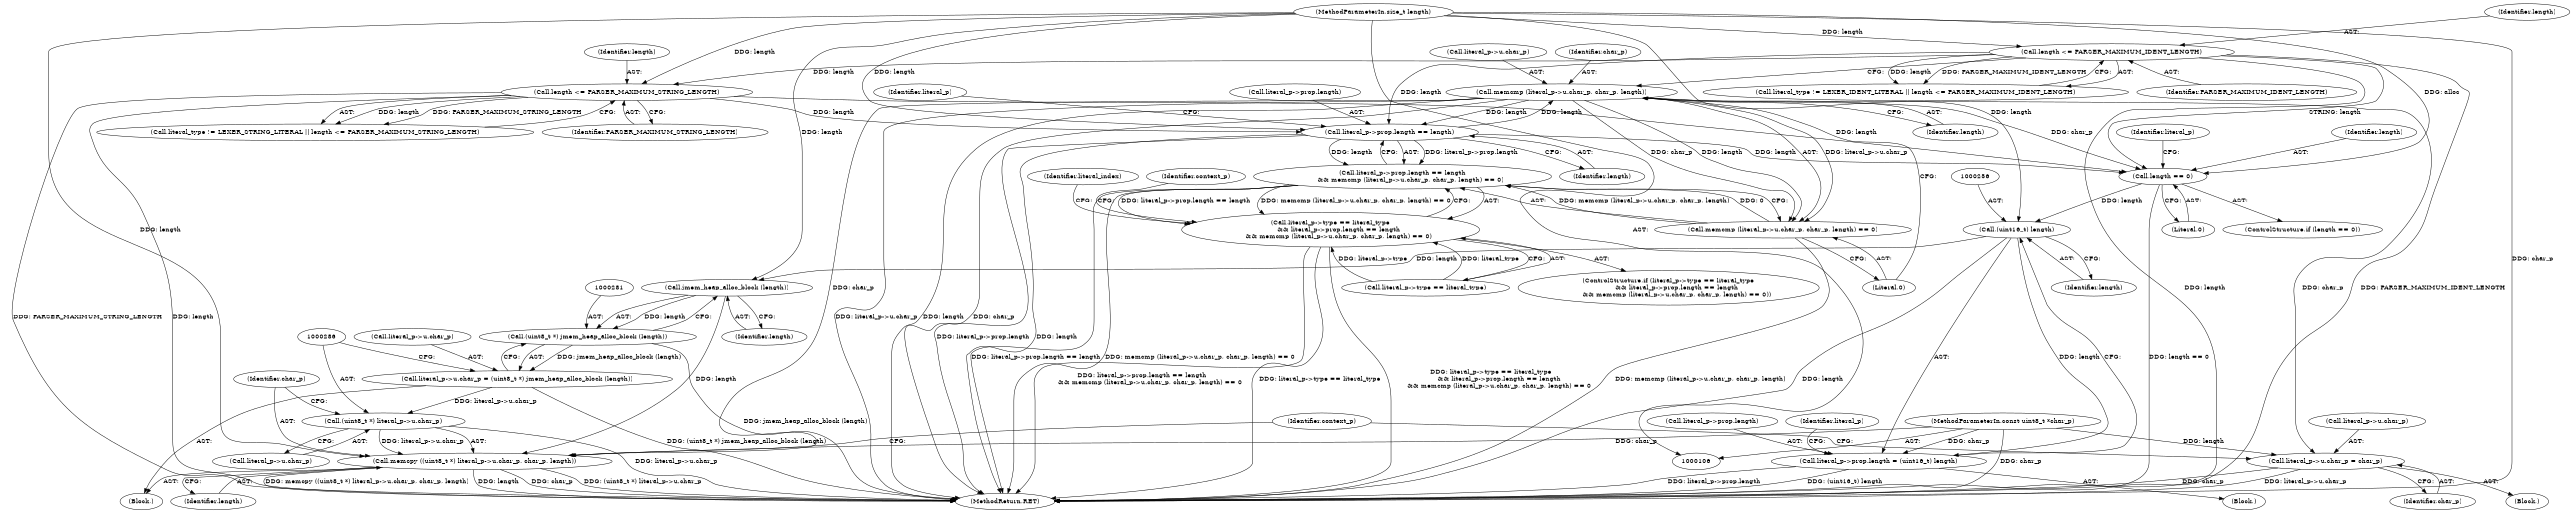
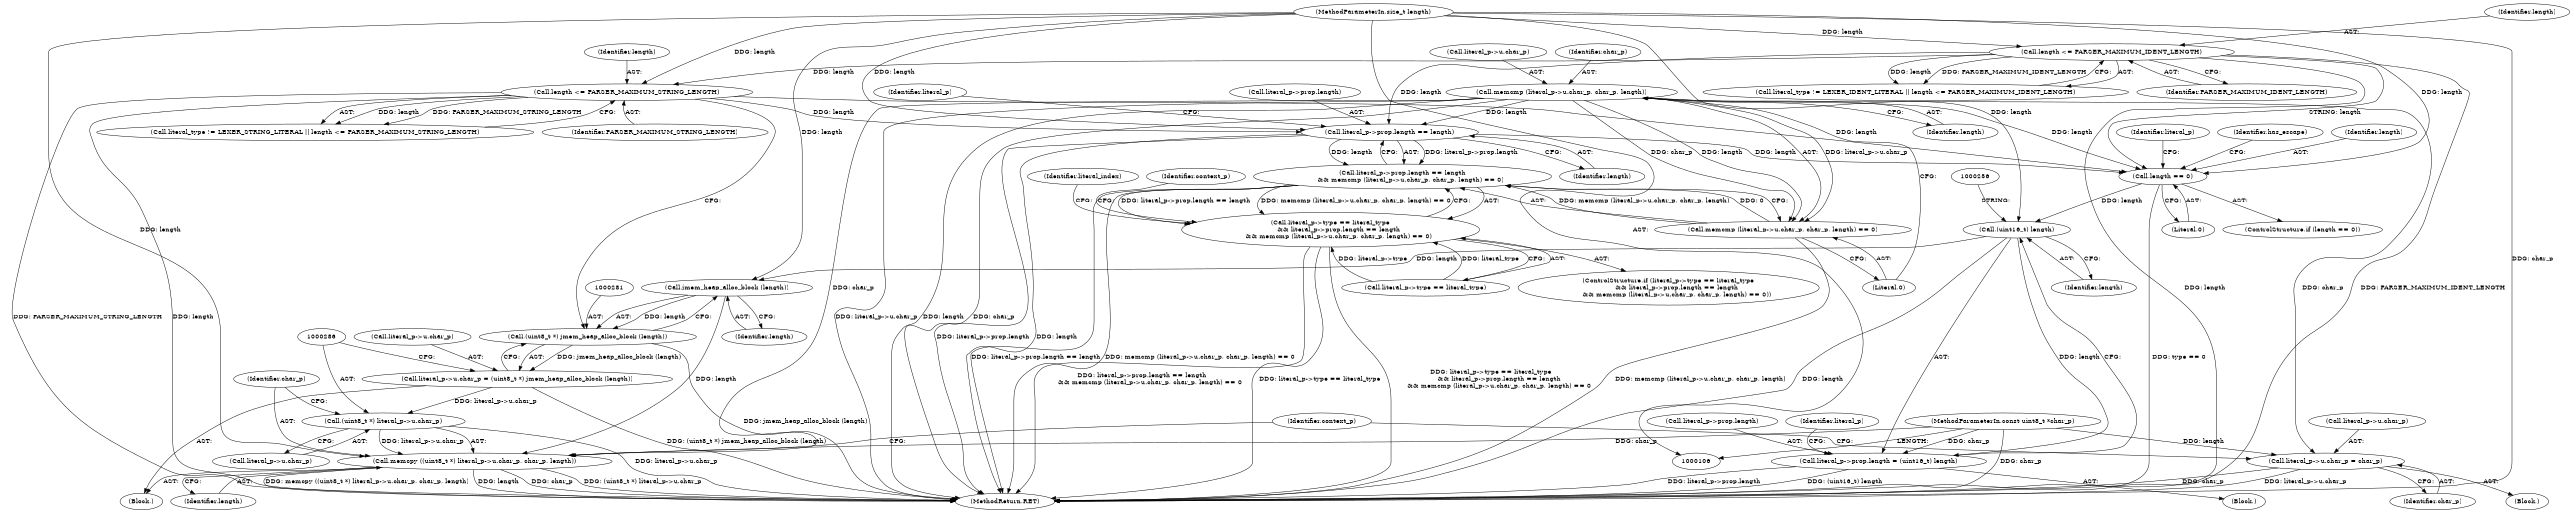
  digraph {
    n1 [label="(Call,memcmp (literal_p->u.char_p, char_p, length))"]
    n2 [label="(Call,literal_p->prop.length == length)"]
    n3 [label="(Call,memcmp (literal_p->u.char_p, char_p, length) == 0)"]
    n4 [label="(Call,length == 0)"]
    n5 [label="(Call,memcpy ((uint8_t *) literal_p->u.char_p, char_p, length))"]
    n6 [label="(Call,literal_p->u.char_p = char_p)"]
    n7 [label="(MethodReturn,RET)"]
    n8 [label="(Identifier,length)"]
    n9 [label="(Call,literal_p->prop.length == length\n        && memcmp (literal_p->u.char_p, char_p, length) == 0)"]
    n10 [label="(Identifier,length)"]
    n11 [label="(Literal,0)"]
    n12 [label="(Call,(uint16_t) length)"]
    n13 [label="(Literal,0)"]
    n14 [label="(ControlStructure,if (length == 0))"]
    n15 [label="(Block,)"]
    n16 [label="(Identifier,length)"]
    n17 [label="(Block,)"]
    n18 [label="(Identifier,char_p)"]
    n19 [label="(MethodParameterIn,const uint8_t *char_p)"]
    1000106
    n21 [label="(Call,literal_p->prop.length = (uint16_t) length)"]
    n22 [label="(Call,literal_p->type == literal_type\n        && literal_p->prop.length == length\n        && memcmp (literal_p->u.char_p, char_p, length) == 0)"]
    n23 [label="(Call,length <= PARSER_MAXIMUM_STRING_LENGTH)"]
    n24 [label="(Call,literal_type != LEXER_STRING_LITERAL || length <= PARSER_MAXIMUM_STRING_LENGTH)"]
    n25 [label="(Identifier,PARSER_MAXIMUM_STRING_LENGTH)"]
    n26 [label="(Call,length <= PARSER_MAXIMUM_IDENT_LENGTH)"]
    n27 [label="(Identifier,PARSER_MAXIMUM_IDENT_LENGTH)"]
    n28 [label="(Call,literal_type != LEXER_IDENT_LITERAL || length <= PARSER_MAXIMUM_IDENT_LENGTH)"]
    n29 [label="(MethodParameterIn,size_t length)"]
    n30 [label="(Call,jmem_heap_alloc_block (length))"]
    n31 [label="(Identifier,length)"]
    n32 [label="(Call,(uint8_t *) jmem_heap_alloc_block (length))"]
    n33 [label="(Identifier,length)"]
    n34 [label="(ControlStructure,if (literal_p->type == literal_type\n        && literal_p->prop.length == length\n        && memcmp (literal_p->u.char_p, char_p, length) == 0))"]
    n35 [label="(Call,literal_p->type == literal_type)"]
    n36 [label="(Block,)"]
    n37 [label="(Call,literal_p->u.char_p = (uint8_t *) jmem_heap_alloc_block (length))"]
    n38 [label="(Call,(uint8_t *) literal_p->u.char_p)"]
    n39 [label="(Call,literal_p->u.char_p)"]
    n40 [label="(Identifier,literal_p)"]
    n41 [label="(Identifier,char_p)"]
    n42 [label="(Identifier,context_p)"]
    n43 [label="(Call,literal_p->prop.length)"]
    n44 [label="(Identifier,literal_p)"]
    n45 [label="(Identifier,char_p)"]
    n46 [label="(Call,literal_p->u.char_p)"]
    n47 [label="(Identifier,context_p)"]
+   n48 [label="(Identifier,has_escape)"]
    n49 [label="(Identifier,length)"]
    n50 [label="(Call,literal_p->u.char_p)"]
    n51 [label="(Identifier,length)"]
    n52 [label="(Call,literal_p->prop.length)"]
    n53 [label="(Call,literal_p->u.char_p)"]
    n54 [label="(Identifier,literal_index)"]
    n55 [label="(Identifier,literal_p)"]
    n56 [label="(Identifier,length)"]
    1000256
    1000281
    1000286
    n1 -> n2 [label="DDG: length"]
    n1 -> n3 [label="AST: "]
    n1 -> n3 [label="DDG: literal_p->u.char_p"]
    n1 -> n3 [label="DDG: char_p"]
    n1 -> n3 [label="DDG: length"]
-   n1 -> n4 [label="DDG: char_p"]
+   n1 -> n4 [label="DDG: length"]
    n1 -> n5 [label="DDG: char_p"]
    n1 -> n6 [label="DDG: char_p"]
    n1 -> n7 [label="DDG: literal_p->u.char_p"]
    n1 -> n7 [label="DDG: length"]
    n1 -> n7 [label="DDG: char_p"]
    n1 -> n8 [label="CFG: "]
-   n2 -> n1 [label="DDG: length"]
    n2 -> n4 [label="DDG: length"]
    n2 -> n7 [label="DDG: literal_p->prop.length"]
    n2 -> n7 [label="DDG: length"]
    n2 -> n9 [label="AST: "]
    n2 -> n9 [label="DDG: literal_p->prop.length"]
    n2 -> n9 [label="DDG: length"]
    n2 -> n10 [label="CFG: "]
    n3 -> n7 [label="DDG: memcmp (literal_p->u.char_p, char_p, length)"]
    n3 -> n9 [label="AST: "]
    n3 -> n9 [label="DDG: memcmp (literal_p->u.char_p, char_p, length)"]
    n3 -> n9 [label="DDG: 0"]
    n3 -> n11 [label="CFG: "]
-   n4 -> n7 [label="DDG: length == 0"]
+   n4 -> n7 [label="DDG: type == 0"]
    n4 -> n12 [label="DDG: length"]
    n4 -> n13 [label="CFG: "]
    n4 -> n14 [label="AST: "]
    n5 -> n7 [label="DDG: char_p"]
    n5 -> n7 [label="DDG: (uint8_t *) literal_p->u.char_p"]
    n5 -> n7 [label="DDG: memcpy ((uint8_t *) literal_p->u.char_p, char_p, length)"]
    n5 -> n7 [label="DDG: length"]
    n5 -> n15 [label="AST: "]
    n5 -> n16 [label="CFG: "]
    n6 -> n7 [label="DDG: char_p"]
    n6 -> n7 [label="DDG: literal_p->u.char_p"]
    n6 -> n17 [label="AST: "]
    n6 -> n18 [label="CFG: "]
    n8 -> n1 [label="AST: "]
    n9 -> n2 [label="CFG: "]
    n9 -> n3 [label="CFG: "]
    n9 -> n7 [label="DDG: literal_p->prop.length == length"]
    n9 -> n7 [label="DDG: memcmp (literal_p->u.char_p, char_p, length) == 0"]
    n9 -> n22 [label="AST: "]
    n9 -> n22 [label="DDG: literal_p->prop.length == length"]
    n9 -> n22 [label="DDG: memcmp (literal_p->u.char_p, char_p, length) == 0"]
    n10 -> n2 [label="AST: "]
    n11 -> n1 [label="CFG: "]
    n11 -> n3 [label="AST: "]
    n12 -> n7 [label="DDG: length"]
    n12 -> n21 [label="AST: "]
    n12 -> n21 [label="DDG: length"]
    n12 -> n30 [label="DDG: length"]
    n12 -> n31 [label="CFG: "]
    n13 -> n4 [label="AST: "]
    n16 -> n5 [label="AST: "]
    n18 -> n6 [label="AST: "]
    n19 -> n5 [label="DDG: char_p"]
    n19 -> n6 [label="DDG: length"]
    n19 -> n7 [label="DDG: char_p"]
-   n19 -> 1000106 [label="AST: "]
+   n19 -> 1000106 [label="LENGTH: "]
    n19 -> n21 [label="DDG: char_p"]
    n21 -> n7 [label="DDG: (uint16_t) length"]
    n21 -> n7 [label="DDG: literal_p->prop.length"]
    n21 -> n12 [label="CFG: "]
    n21 -> n36 [label="AST: "]
    n22 -> n7 [label="DDG: literal_p->prop.length == length\n        && memcmp (literal_p->u.char_p, char_p, length) == 0"]
    n22 -> n7 [label="DDG: literal_p->type == literal_type"]
    n22 -> n7 [label="DDG: literal_p->type == literal_type\n        && literal_p->prop.length == length\n        && memcmp (literal_p->u.char_p, char_p, length) == 0"]
    n22 -> n9 [label="CFG: "]
    n22 -> n34 [label="AST: "]
    n22 -> n35 [label="CFG: "]
    n23 -> n2 [label="DDG: length"]
    n23 -> n4 [label="DDG: length"]
    n23 -> n7 [label="DDG: PARSER_MAXIMUM_STRING_LENGTH"]
    n23 -> n7 [label="DDG: length"]
    n23 -> n24 [label="AST: "]
    n23 -> n24 [label="DDG: length"]
    n23 -> n24 [label="DDG: PARSER_MAXIMUM_STRING_LENGTH"]
-   n23 -> n25 [label="CFG: "]
+   n23 -> n32 [label="CFG: "]
    n24 -> n23 [label="CFG: "]
    n25 -> n23 [label="AST: "]
    n26 -> n2 [label="DDG: length"]
    n26 -> n4 [label="STRING: length"]
    n26 -> n7 [label="DDG: length"]
    n26 -> n7 [label="DDG: PARSER_MAXIMUM_IDENT_LENGTH"]
    n26 -> n23 [label="DDG: length"]
-   n26 -> n1 [label="CFG: "]
+   n26 -> n27 [label="CFG: "]
    n26 -> n28 [label="AST: "]
    n26 -> n28 [label="DDG: length"]
    n26 -> n28 [label="DDG: PARSER_MAXIMUM_IDENT_LENGTH"]
    n27 -> n26 [label="AST: "]
    n28 -> n26 [label="CFG: "]
    n29 -> n2 [label="DDG: length"]
-   n29 -> n4 [label="DDG: alloc"]
+   n29 -> n4 [label="DDG: length"]
    n29 -> n5 [label="DDG: length"]
    n29 -> n7 [label="DDG: char_p"]
    n29 -> n12 [label="DDG: length"]
    n29 -> 1000106 [label="AST: "]
    n29 -> n23 [label="DDG: length"]
    n29 -> n26 [label="DDG: length"]
    n29 -> n30 [label="DDG: length"]
    n30 -> n5 [label="DDG: length"]
    n30 -> n32 [label="AST: "]
    n30 -> n32 [label="DDG: length"]
    n30 -> n33 [label="CFG: "]
    n31 -> n12 [label="AST: "]
    n32 -> n7 [label="DDG: jmem_heap_alloc_block (length)"]
    n32 -> n30 [label="CFG: "]
    n32 -> n37 [label="AST: "]
    n32 -> n37 [label="DDG: jmem_heap_alloc_block (length)"]
    n33 -> n30 [label="AST: "]
    n35 -> n22 [label="AST: "]
    n35 -> n22 [label="DDG: literal_p->type"]
    n35 -> n22 [label="DDG: literal_type"]
    n37 -> n7 [label="DDG: (uint8_t *) jmem_heap_alloc_block (length)"]
    n37 -> n15 [label="AST: "]
    n37 -> n32 [label="CFG: "]
    n37 -> n38 [label="DDG: literal_p->u.char_p"]
    n38 -> n5 [label="AST: "]
    n38 -> n5 [label="DDG: literal_p->u.char_p"]
    n38 -> n7 [label="DDG: literal_p->u.char_p"]
    n38 -> n39 [label="CFG: "]
    n39 -> n38 [label="AST: "]
    n40 -> n2 [label="CFG: "]
    n41 -> n5 [label="AST: "]
    n41 -> n38 [label="CFG: "]
    n42 -> n22 [label="CFG: "]
    n43 -> n2 [label="AST: "]
    n44 -> n4 [label="CFG: "]
    n45 -> n1 [label="AST: "]
    n46 -> n1 [label="AST: "]
    n47 -> n5 [label="CFG: "]
    n47 -> n6 [label="CFG: "]
+   n48 -> n4 [label="CFG: "]
    n49 -> n26 [label="AST: "]
    n50 -> n37 [label="AST: "]
    n51 -> n23 [label="AST: "]
    n52 -> n21 [label="AST: "]
    n53 -> n6 [label="AST: "]
    n54 -> n22 [label="CFG: "]
    n55 -> n21 [label="CFG: "]
    n56 -> n4 [label="AST: "]
-   1000256 -> n12 [label="AST: "]
+   1000256 -> n12 [label="STRING: "]
    1000281 -> n32 [label="AST: "]
    1000286 -> n37 [label="CFG: "]
    1000286 -> n38 [label="AST: "]
  }
